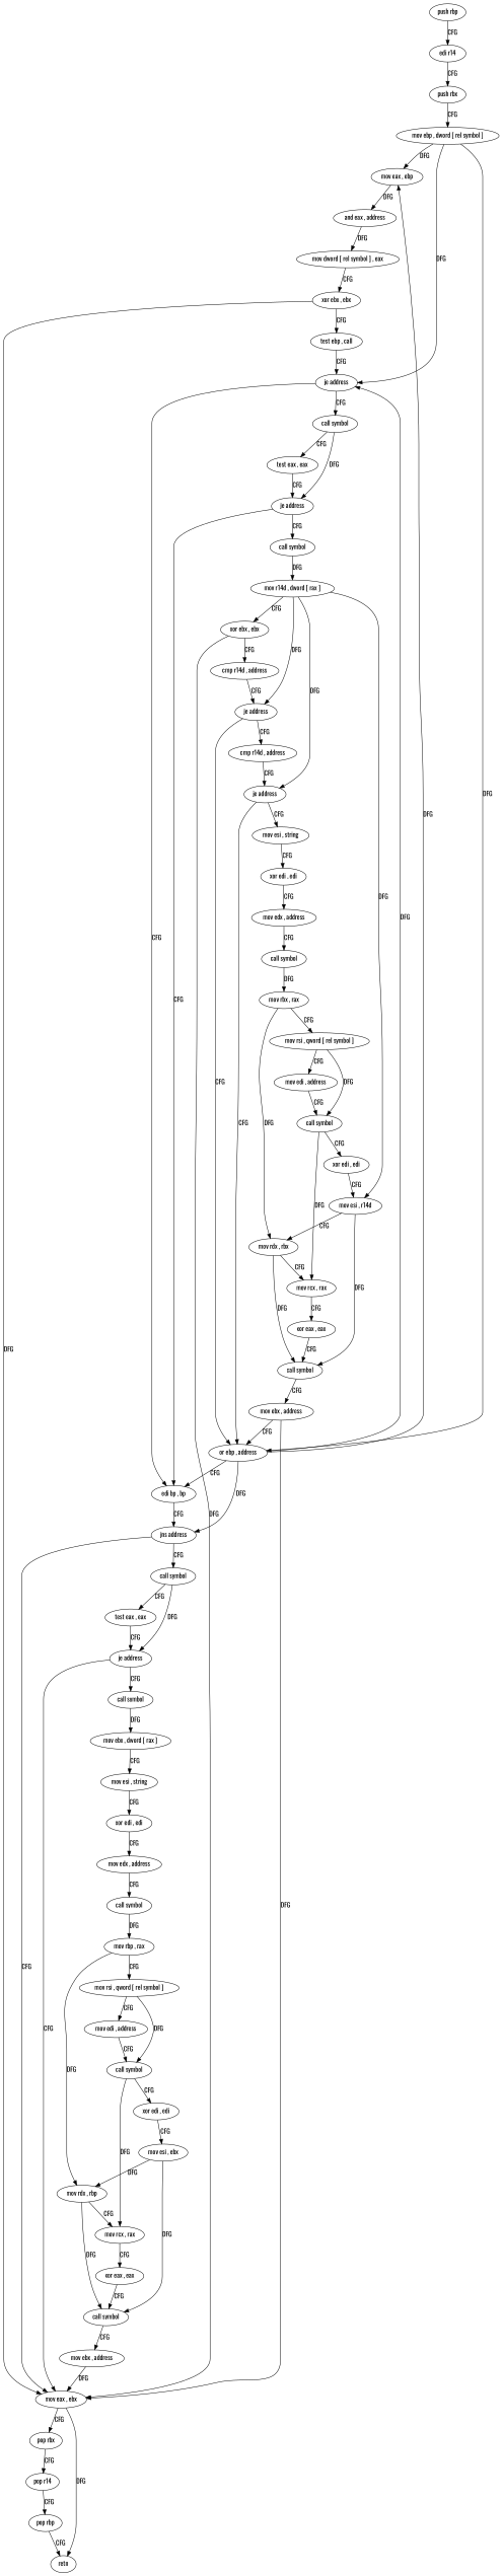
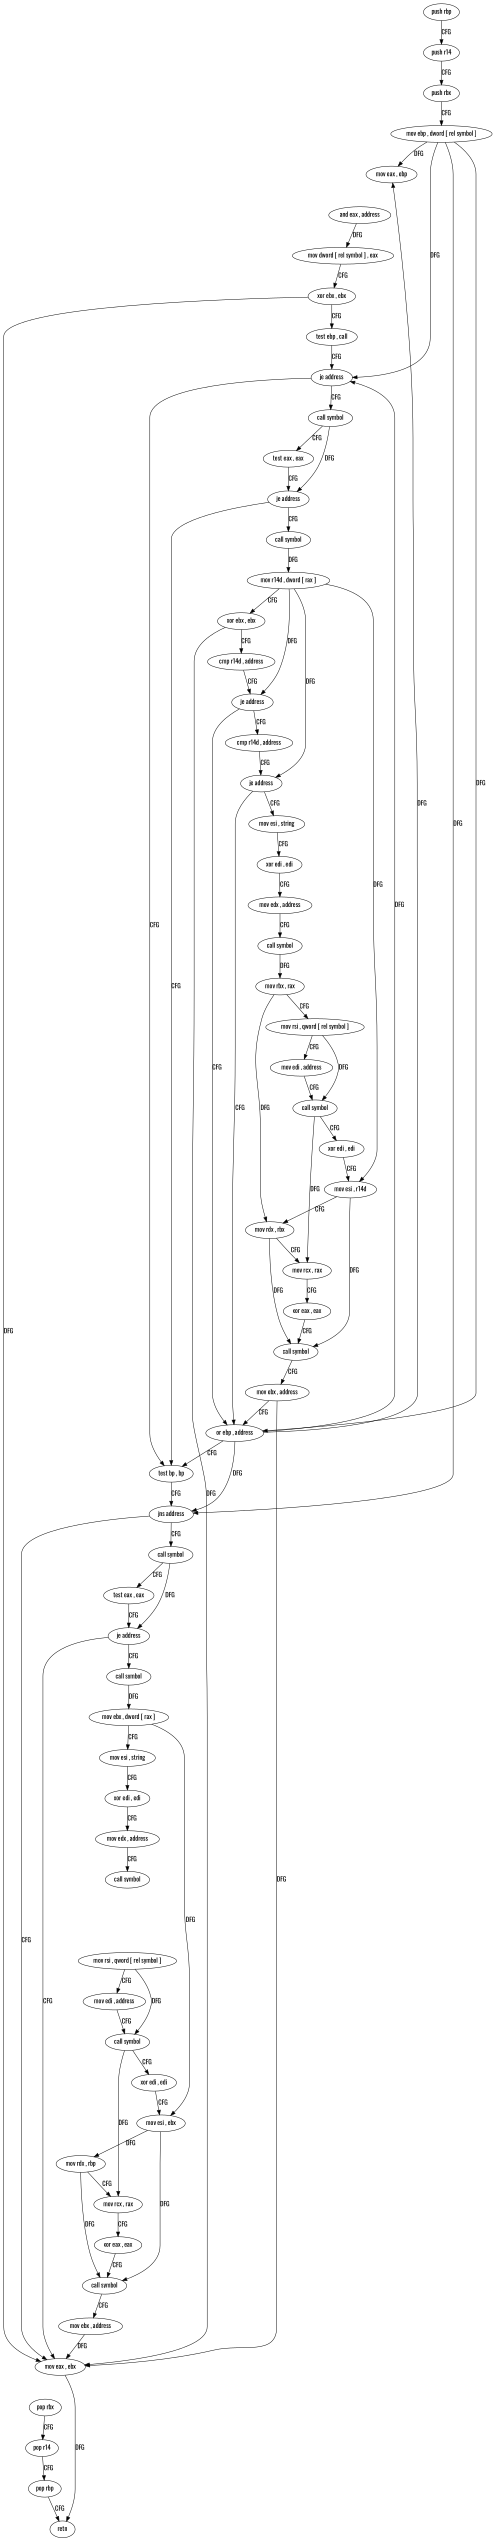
  digraph {
    fontname=Oswald
    node [fontname=Oswald]
    edge [fontname=Oswald]
    n1 [label="push rbp"]
-   n2 [label="edi r14"]
+   n2 [label="push r14"]
    n3 [label="push rbx"]
    n4 [label="mov ebp , dword [ rel symbol ]"]
    n5 [label="mov eax , ebp"]
    n6 [label="je address"]
    n7 [label="jns address"]
    n8 [label="or ebp , address"]
    n9 [label="and eax , address"]
-   n10 [label="edi bp , bp"]
+   n10 [label="test bp , bp"]
    n11 [label="call symbol"]
    n12 [label="mov eax , ebx"]
    n13 [label="call symbol"]
    n14 [label="mov dword [ rel symbol ] , eax"]
    n15 [label="xor ebx , ebx"]
    n16 [label="test ebp , call"]
    n17 [label="pop rbx"]
    n18 [label=retn]
    n19 [label="test eax , eax"]
    n20 [label="je address"]
    n21 [label="call symbol"]
    n22 [label="test eax , eax"]
    n23 [label="je address"]
    n24 [label="pop r14"]
    n25 [label="call symbol"]
    n26 [label="mov r14d , dword [ rax ]"]
    n27 [label="xor ebx , ebx"]
    n28 [label="je address"]
    n29 [label="je address"]
    n30 [label="mov esi , r14d"]
    n31 [label="pop rbp"]
    n32 [label="mov ebx , dword [ rax ]"]
    n33 [label="mov esi , string"]
    n34 [label="mov esi , ebx"]
    n35 [label="cmp r14d , address"]
    n36 [label="cmp r14d , address"]
    n37 [label="mov esi , string"]
    n38 [label="mov rdx , rbx"]
    n39 [label="call symbol"]
    n40 [label="xor edi , edi"]
    n41 [label="mov rdx , rbp"]
    n42 [label="call symbol"]
    n43 [label="mov edx , address"]
    n44 [label="call symbol"]
-   n45 [label="mov rbp , rax"]
    n46 [label="mov rsi , qword [ rel symbol ]"]
    n47 [label="mov edi , address"]
    n48 [label="call symbol"]
    n49 [label="mov rcx , rax"]
    n50 [label="xor edi , edi"]
    n51 [label="xor eax , eax"]
    n52 [label="mov ebx , address"]
    n53 [label="xor edi , edi"]
    n54 [label="mov edx , address"]
    n55 [label="call symbol"]
    n56 [label="mov rbx , rax"]
    n57 [label="mov rsi , qword [ rel symbol ]"]
    n58 [label="mov edi , address"]
    n59 [label="call symbol"]
    n60 [label="mov rcx , rax"]
    n61 [label="xor edi , edi"]
    n62 [label="xor eax , eax"]
    n63 [label="mov ebx , address"]
    n1 -> n2 [label=CFG]
    n2 -> n3 [label=CFG]
    n3 -> n4 [label=CFG]
    n4 -> n5 [label=DFG]
    n4 -> n6 [label=DFG]
+   n4 -> n7 [label=DFG]
    n4 -> n8 [label=DFG]
-   n5 -> n9 [label=DFG]
    n6 -> n10 [label=CFG]
    n6 -> n11 [label=CFG]
    n7 -> n12 [label=CFG]
    n7 -> n13 [label=CFG]
    n8 -> n5 [label=DFG]
    n8 -> n6 [label=DFG]
    n8 -> n7 [label=DFG]
    n8 -> n10 [label=CFG]
    n9 -> n14 [label=DFG]
    n10 -> n7 [label=CFG]
    n11 -> n19 [label=CFG]
    n11 -> n20 [label=DFG]
-   n12 -> n17 [label=CFG]
    n12 -> n18 [label=DFG]
    n13 -> n22 [label=CFG]
    n13 -> n23 [label=DFG]
    n14 -> n15 [label=CFG]
    n15 -> n12 [label=DFG]
    n15 -> n16 [label=CFG]
    n16 -> n6 [label=CFG]
    n17 -> n24 [label=CFG]
    n19 -> n20 [label=CFG]
    n20 -> n10 [label=CFG]
    n20 -> n21 [label=CFG]
    n21 -> n26 [label=DFG]
    n22 -> n23 [label=CFG]
    n23 -> n12 [label=CFG]
    n23 -> n25 [label=CFG]
    n24 -> n31 [label=CFG]
    n25 -> n32 [label=DFG]
    n26 -> n27 [label=CFG]
    n26 -> n28 [label=DFG]
    n26 -> n29 [label=DFG]
    n26 -> n30 [label=DFG]
    n27 -> n12 [label=DFG]
    n27 -> n35 [label=CFG]
    n28 -> n8 [label=CFG]
    n28 -> n36 [label=CFG]
    n29 -> n8 [label=CFG]
    n29 -> n37 [label=CFG]
    n30 -> n38 [label=CFG]
    n30 -> n39 [label=DFG]
    n31 -> n18 [label=CFG]
    n32 -> n33 [label=CFG]
+   n32 -> n34 [label=DFG]
    n33 -> n40 [label=CFG]
    n34 -> n41 [label=DFG]
    n34 -> n42 [label=DFG]
    n35 -> n28 [label=CFG]
    n36 -> n29 [label=CFG]
    n37 -> n53 [label=CFG]
    n38 -> n39 [label=DFG]
    n38 -> n60 [label=CFG]
    n39 -> n63 [label=CFG]
    n40 -> n43 [label=CFG]
    n41 -> n42 [label=DFG]
    n41 -> n49 [label=CFG]
    n42 -> n52 [label=CFG]
    n43 -> n44 [label=CFG]
-   n44 -> n45 [label=DFG]
-   n45 -> n41 [label=DFG]
-   n45 -> n46 [label=CFG]
    n46 -> n47 [label=CFG]
    n46 -> n48 [label=DFG]
    n47 -> n48 [label=CFG]
    n48 -> n49 [label=DFG]
    n48 -> n50 [label=CFG]
    n49 -> n51 [label=CFG]
    n50 -> n34 [label=CFG]
    n51 -> n42 [label=CFG]
    n52 -> n12 [label=DFG]
    n53 -> n54 [label=CFG]
    n54 -> n55 [label=CFG]
    n55 -> n56 [label=DFG]
    n56 -> n38 [label=DFG]
    n56 -> n57 [label=CFG]
    n57 -> n58 [label=CFG]
    n57 -> n59 [label=DFG]
    n58 -> n59 [label=CFG]
    n59 -> n60 [label=DFG]
    n59 -> n61 [label=CFG]
    n60 -> n62 [label=CFG]
    n61 -> n30 [label=CFG]
    n62 -> n39 [label=CFG]
    n63 -> n8 [label=CFG]
    n63 -> n12 [label=DFG]
  }
